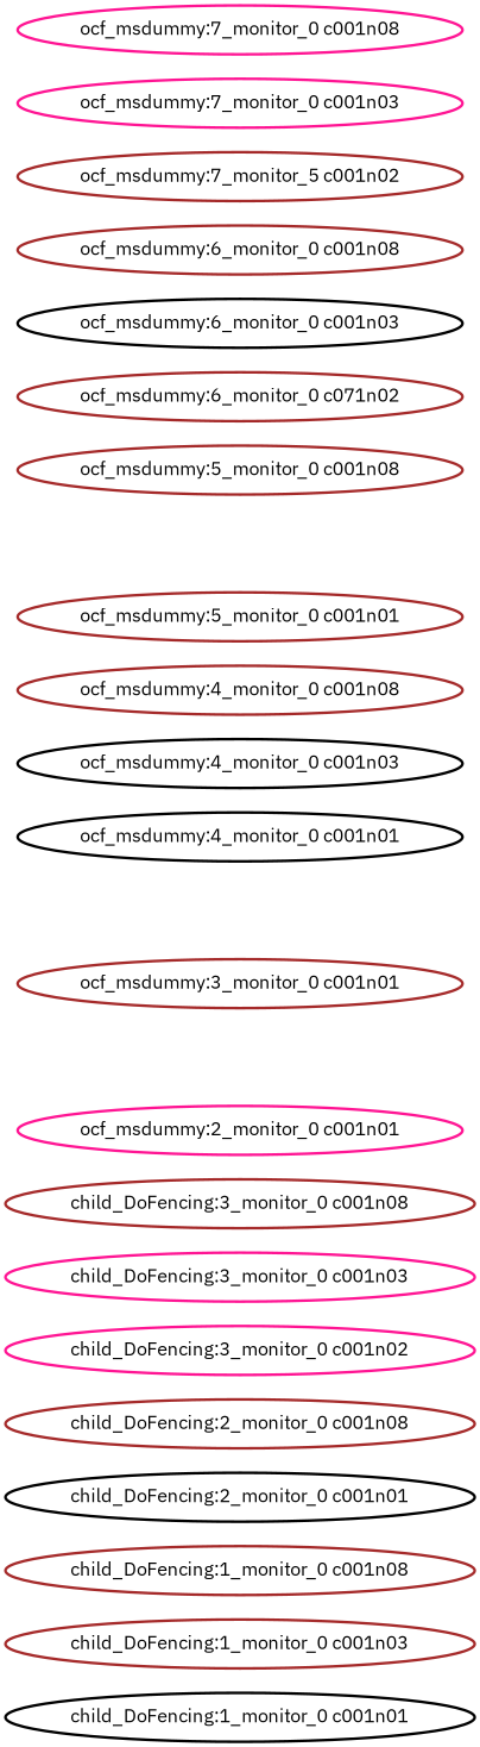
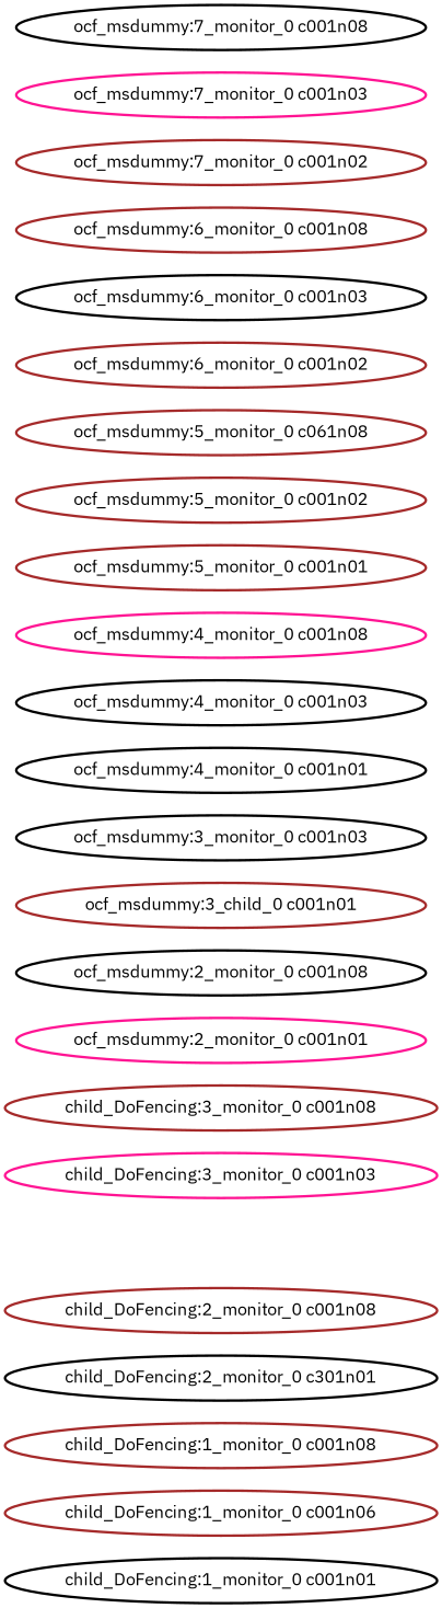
  digraph {
    rankdir=LR
    fontname="IBM Plex Sans"
    node [color=brown fontcolor=black style=bold fontname="IBM Plex Sans"]
    "child_DoFencing:1_monitor_0 c001n01" [color=black]
-   "child_DoFencing:1_monitor_0 c001n03"
+   "child_DoFencing:1_monitor_0 c001n03" [label="child_DoFencing:1_monitor_0 c001n06"]
    "child_DoFencing:1_monitor_0 c001n08"
-   "child_DoFencing:2_monitor_0 c001n01" [color=black]
+   "child_DoFencing:2_monitor_0 c001n01" [color=black label="child_DoFencing:2_monitor_0 c301n01"]
    "child_DoFencing:2_monitor_0 c001n08"
-   "child_DoFencing:3_monitor_0 c001n02" [color=deeppink]
    "child_DoFencing:3_monitor_0 c001n03" [color=deeppink]
    "child_DoFencing:3_monitor_0 c001n08"
    "ocf_msdummy:2_monitor_0 c001n01" [color=deeppink]
-   "ocf_msdummy:3_monitor_0 c001n01"
+   "ocf_msdummy:2_monitor_0 c001n08" [color=black]
+   "ocf_msdummy:3_monitor_0 c001n01" [label="ocf_msdummy:3_child_0 c001n01"]
+   "ocf_msdummy:3_monitor_0 c001n03" [color=black]
    "ocf_msdummy:4_monitor_0 c001n01" [color=black]
    "ocf_msdummy:4_monitor_0 c001n03" [color=black]
-   "ocf_msdummy:4_monitor_0 c001n08"
+   "ocf_msdummy:4_monitor_0 c001n08" [color=deeppink]
    "ocf_msdummy:5_monitor_0 c001n01"
-   "ocf_msdummy:5_monitor_0 c001n08"
-   "ocf_msdummy:6_monitor_0 c001n02" [label="ocf_msdummy:6_monitor_0 c071n02"]
+   "ocf_msdummy:5_monitor_0 c001n02"
+   "ocf_msdummy:5_monitor_0 c001n08" [label="ocf_msdummy:5_monitor_0 c061n08"]
+   "ocf_msdummy:6_monitor_0 c001n02"
    "ocf_msdummy:6_monitor_0 c001n03" [color=black]
    "ocf_msdummy:6_monitor_0 c001n08"
-   "ocf_msdummy:7_monitor_0 c001n02" [label="ocf_msdummy:7_monitor_5 c001n02"]
+   "ocf_msdummy:7_monitor_0 c001n02"
    "ocf_msdummy:7_monitor_0 c001n03" [color=deeppink]
-   "ocf_msdummy:7_monitor_0 c001n08" [color=deeppink]
+   "ocf_msdummy:7_monitor_0 c001n08" [color=black]
  }
